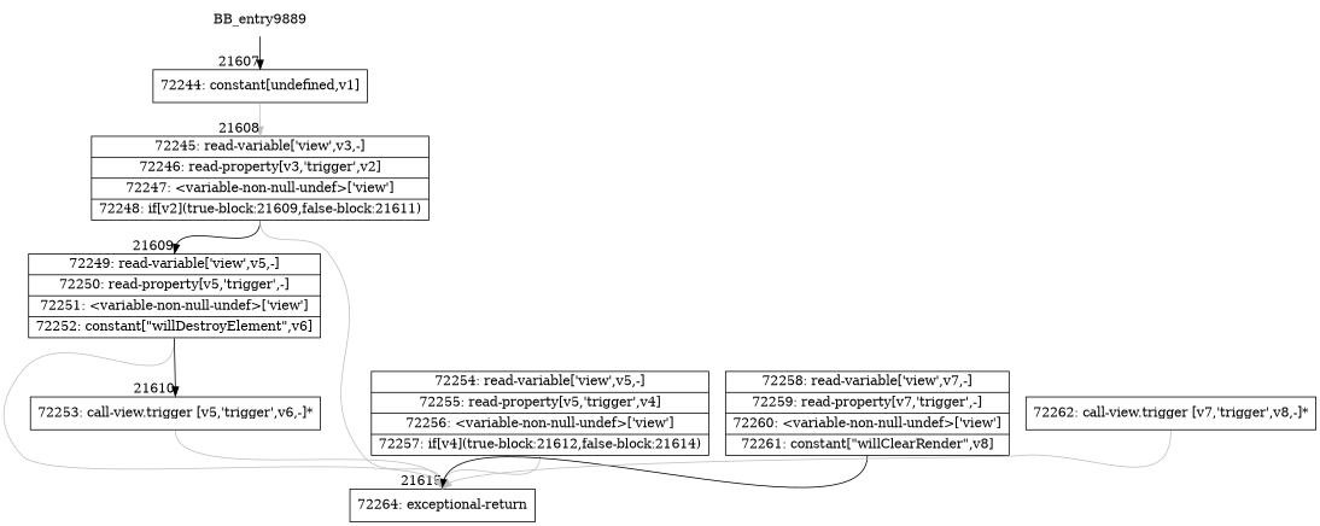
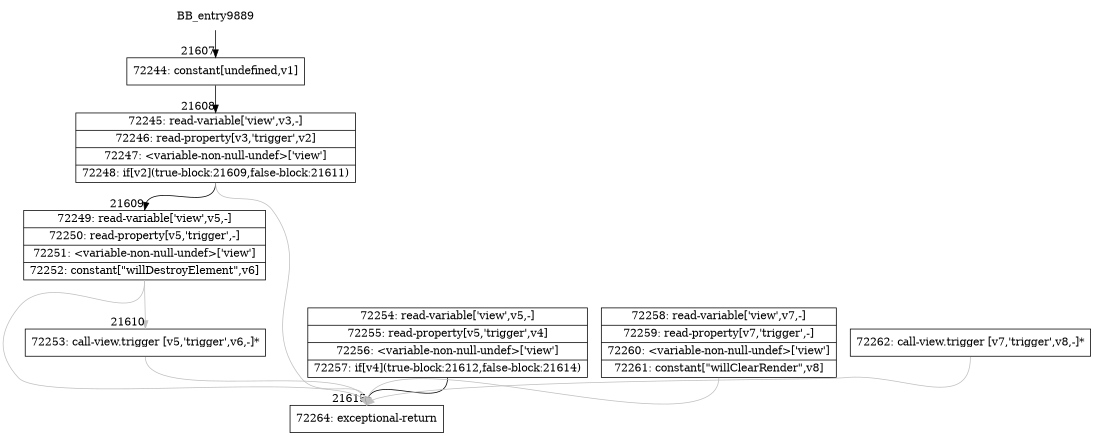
  digraph {
    rankdir=TD
    node [shape=record]
    edge [headport=n tailport=s color=gray]
    n1 [label=BB_entry9889 shape=none]
    n2 [label="{72244: constant[undefined,v1]}"]
    n3 [label="{72245: read-variable['view',v3,-]|72246: read-property[v3,'trigger',v2]|72247: \<variable-non-null-undef\>['view']|72248: if[v2](true-block:21609,false-block:21611)}"]
    n4 [label="{72249: read-variable['view',v5,-]|72250: read-property[v5,'trigger',-]|72251: \<variable-non-null-undef\>['view']|72252: constant[\"willDestroyElement\",v6]}"]
    n5 [label="{72264: exceptional-return}"]
    n6 [label="{72253: call-view.trigger [v5,'trigger',v6,-]*}"]
    n7 [label="{72254: read-variable['view',v5,-]|72255: read-property[v5,'trigger',v4]|72256: \<variable-non-null-undef\>['view']|72257: if[v4](true-block:21612,false-block:21614)}"]
    n8 [label="{72258: read-variable['view',v7,-]|72259: read-property[v7,'trigger',-]|72260: \<variable-non-null-undef\>['view']|72261: constant[\"willClearRender\",v8]}"]
    n9 [label="{72262: call-view.trigger [v7,'trigger',v8,-]*}"]
    n1 -> n2 [headlabel="    21607" color=""]
-   n2 -> n3 [headlabel="      21608"]
+   n2 -> n3 [headlabel="      21608" color=""]
    n3 -> n4 [headlabel="      21609" color=""]
    n3 -> n5 [headlabel="      21615"]
    n4 -> n5
-   n4 -> n6 [headlabel="      21610" color=""]
+   n4 -> n6 [headlabel="      21610"]
    n6 -> n5
-   n7 -> n5
-   n8 -> n5 [color=black]
+   n7 -> n5 [color=black]
+   n8 -> n5
    n9 -> n5
  }
